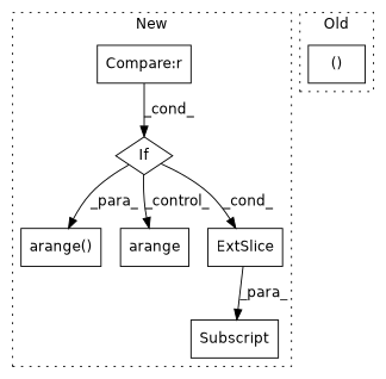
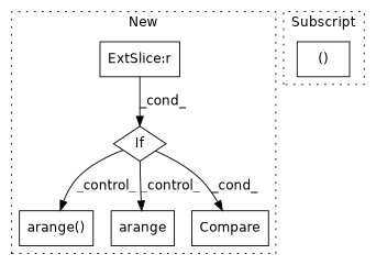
  digraph {
    fontname="DejaVu Sans"
    node [fontname="DejaVu Sans" l=6 shape=box]
    edge [fontname="DejaVu Sans"]
    n1 [a=75 l="13,1" label="arange()" s="3039,3075"]
    n2 [a=96 l="3,14" label=If s="2299,2341" shape=diamond]
-   n3 [a=40 l=17 label="Compare:r" s=2302]
+   n3 [a=40 l=17 label="ExtSlice:r" s=2302]
    n4 [a=65 label=arange s=2930]
-   n5 [a=85 l=1 label=ExtSlice s=2973]
-   n6 [a=63 l="13,0" label=Subscript s="2973,0"]
+   n5 [a=85 l=1 label=Compare s=2973]
    n7 [a=54 label="()" s=2397]
    subgraph cluster_1 {
      label=New
      style=dotted
      n1
      n2
      n3
      n4
      n5
-     n6
    }
    subgraph cluster_2 {
-     label=Old
+     label=Subscript
      style=dotted
      n7
    }
-   n2 -> n1 [label=_para_]
+   n2 -> n1 [label=_control_]
    n2 -> n4 [label=_control_]
    n2 -> n5 [label=_cond_]
    n3 -> n2 [label=_cond_]
-   n5 -> n6 [label=_para_]
  }
